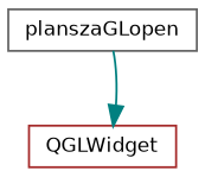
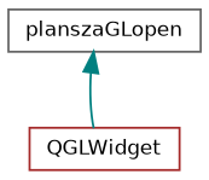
  digraph {
    node [fillcolor=white fontname=Helvetica fontsize=10 shape=record style=filled]
    n1 [color=gray40 fontcolor=black height=0.2 label=planszaGLopen width=0.4]
    n2 [color=brown height=0.2 label=QGLWidget width=0.4]
-   n2 -> n1 [color=teal dir=back fontname=Helvetica fontsize=10 labelfontname=Helvetica labelfontsize=10 style=solid]
+   n1 -> n2 [color=teal dir=back fontname=Helvetica fontsize=10 labelfontname=Helvetica labelfontsize=10 style=solid]
  }
